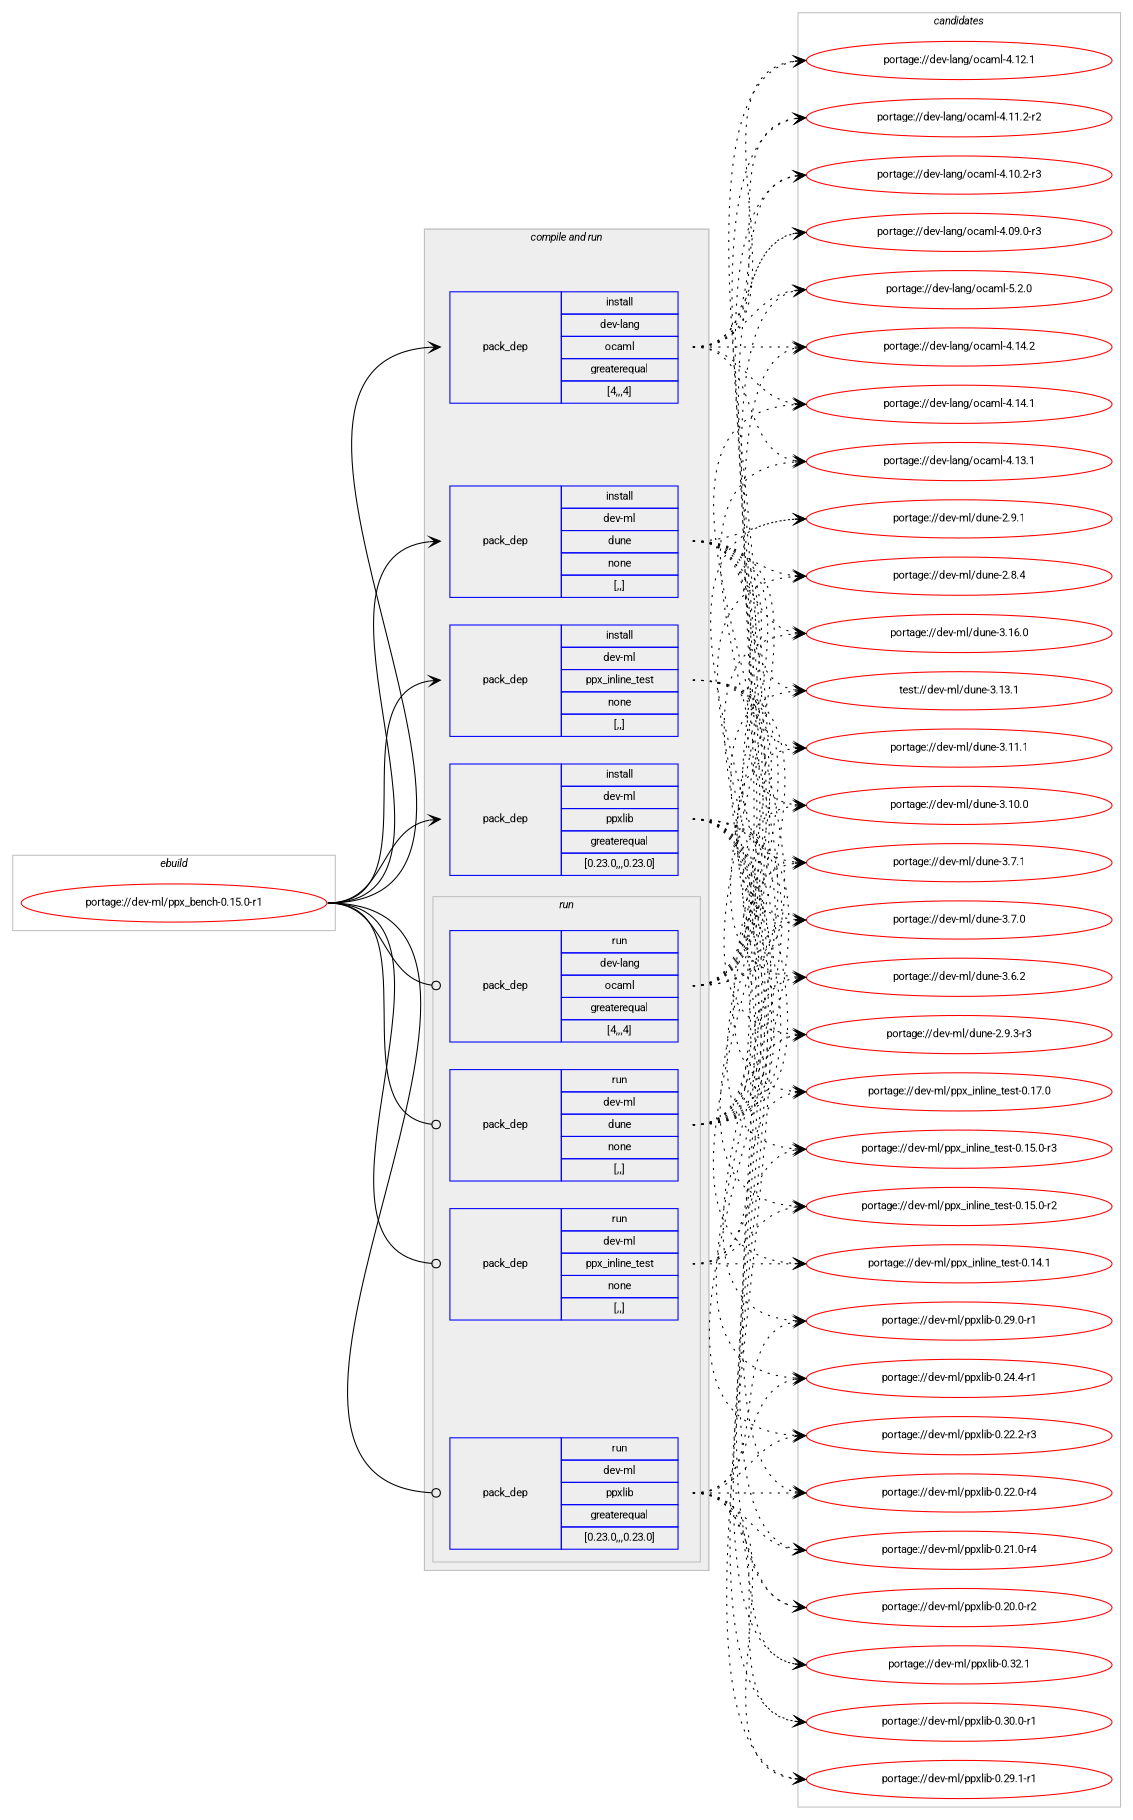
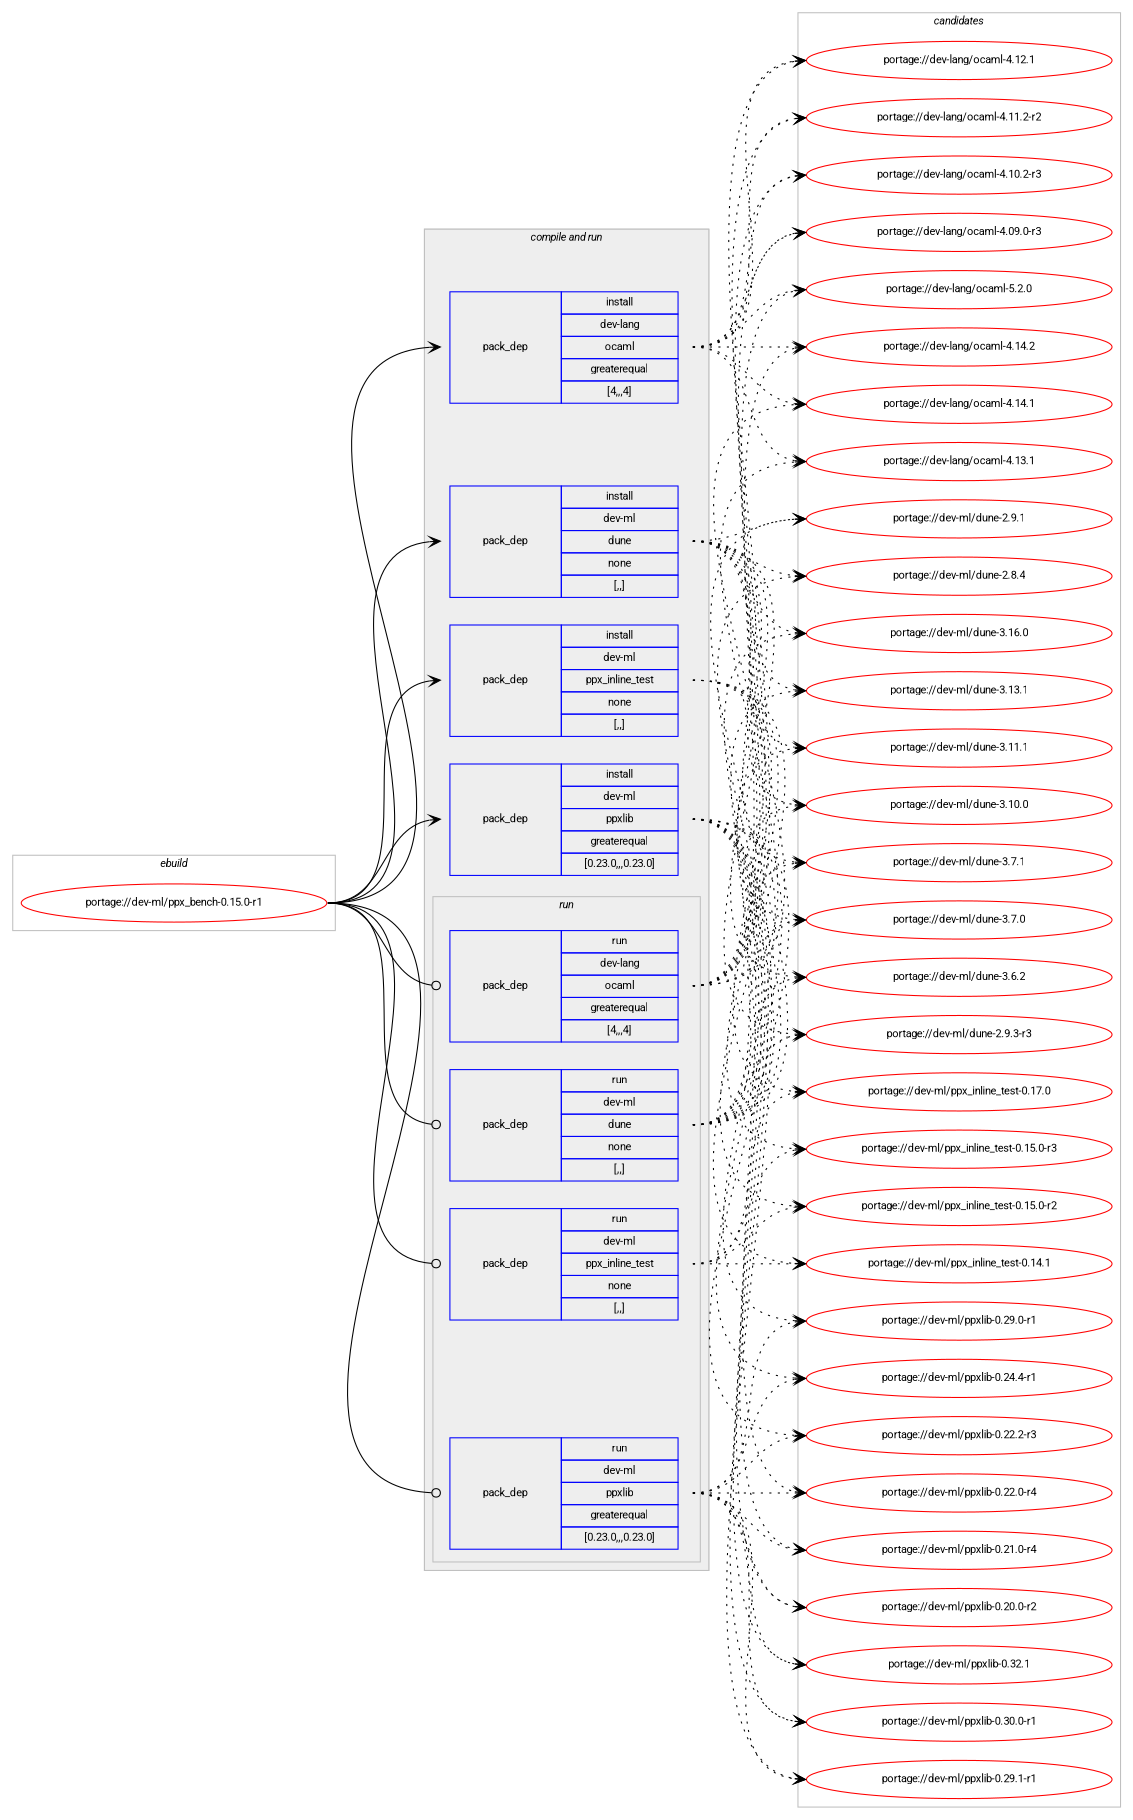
  digraph {
    compound=true
    concentrate=true
    fontname=Roboto
    fontsize=10
    newrank=true
    rankdir=LR
    ranksep=1.5
    node [color=red fontname=Roboto fontsize=10]
    edge [arrowhead=vee fontname=Roboto headport=w style=dotted tailport=e weight=100]
    n1 [label="portage://dev-ml/ppx_bench-0.15.0-r1" width=4]
    n2 [color=blue label=<<TABLE BORDER="0" CELLBORDER="1" CELLSPACING="0" CELLPADDING="4" WIDTH="220"><TR><TD ROWSPAN="6" CELLPADDING="30">pack_dep</TD></TR><TR><TD WIDTH="110">install</TD></TR><TR><TD>dev-lang</TD></TR><TR><TD>ocaml</TD></TR><TR><TD>greaterequal</TD></TR><TR><TD>[4,,,4]</TD></TR></TABLE>> shape=none]
    n3 [color=blue label=<<TABLE BORDER="0" CELLBORDER="1" CELLSPACING="0" CELLPADDING="4" WIDTH="220"><TR><TD ROWSPAN="6" CELLPADDING="30">pack_dep</TD></TR><TR><TD WIDTH="110">install</TD></TR><TR><TD>dev-ml</TD></TR><TR><TD>dune</TD></TR><TR><TD>none</TD></TR><TR><TD>[,,]</TD></TR></TABLE>> shape=none]
    n4 [color=blue label=<<TABLE BORDER="0" CELLBORDER="1" CELLSPACING="0" CELLPADDING="4" WIDTH="220"><TR><TD ROWSPAN="6" CELLPADDING="30">pack_dep</TD></TR><TR><TD WIDTH="110">install</TD></TR><TR><TD>dev-ml</TD></TR><TR><TD>ppx_inline_test</TD></TR><TR><TD>none</TD></TR><TR><TD>[,,]</TD></TR></TABLE>> shape=none]
    n5 [color=blue label=<<TABLE BORDER="0" CELLBORDER="1" CELLSPACING="0" CELLPADDING="4" WIDTH="220"><TR><TD ROWSPAN="6" CELLPADDING="30">pack_dep</TD></TR><TR><TD WIDTH="110">install</TD></TR><TR><TD>dev-ml</TD></TR><TR><TD>ppxlib</TD></TR><TR><TD>greaterequal</TD></TR><TR><TD>[0.23.0,,,0.23.0]</TD></TR></TABLE>> shape=none]
    n6 [color=blue label=<<TABLE BORDER="0" CELLBORDER="1" CELLSPACING="0" CELLPADDING="4" WIDTH="220"><TR><TD ROWSPAN="6" CELLPADDING="30">pack_dep</TD></TR><TR><TD WIDTH="110">run</TD></TR><TR><TD>dev-lang</TD></TR><TR><TD>ocaml</TD></TR><TR><TD>greaterequal</TD></TR><TR><TD>[4,,,4]</TD></TR></TABLE>> shape=none]
    n7 [color=blue label=<<TABLE BORDER="0" CELLBORDER="1" CELLSPACING="0" CELLPADDING="4" WIDTH="220"><TR><TD ROWSPAN="6" CELLPADDING="30">pack_dep</TD></TR><TR><TD WIDTH="110">run</TD></TR><TR><TD>dev-ml</TD></TR><TR><TD>dune</TD></TR><TR><TD>none</TD></TR><TR><TD>[,,]</TD></TR></TABLE>> shape=none]
    n8 [color=blue label=<<TABLE BORDER="0" CELLBORDER="1" CELLSPACING="0" CELLPADDING="4" WIDTH="220"><TR><TD ROWSPAN="6" CELLPADDING="30">pack_dep</TD></TR><TR><TD WIDTH="110">run</TD></TR><TR><TD>dev-ml</TD></TR><TR><TD>ppx_inline_test</TD></TR><TR><TD>none</TD></TR><TR><TD>[,,]</TD></TR></TABLE>> shape=none]
    n9 [color=blue label=<<TABLE BORDER="0" CELLBORDER="1" CELLSPACING="0" CELLPADDING="4" WIDTH="220"><TR><TD ROWSPAN="6" CELLPADDING="30">pack_dep</TD></TR><TR><TD WIDTH="110">run</TD></TR><TR><TD>dev-ml</TD></TR><TR><TD>ppxlib</TD></TR><TR><TD>greaterequal</TD></TR><TR><TD>[0.23.0,,,0.23.0]</TD></TR></TABLE>> shape=none]
    n10 [label="portage://dev-lang/ocaml-5.2.0" width=4]
    n11 [label="portage://dev-lang/ocaml-4.14.2" width=4]
    n12 [label="portage://dev-lang/ocaml-4.14.1" width=4]
    n13 [label="portage://dev-lang/ocaml-4.13.1" width=4]
    n14 [label="portage://dev-lang/ocaml-4.12.1" width=4]
    n15 [label="portage://dev-lang/ocaml-4.11.2-r2" width=4]
    n16 [label="portage://dev-lang/ocaml-4.10.2-r3" width=4]
    n17 [label="portage://dev-lang/ocaml-4.09.0-r3" width=4]
    n18 [label="portage://dev-ml/dune-3.16.0" width=4]
-   n19 [label="test://dev-ml/dune-3.13.1" width=4]
+   n19 [label="portage://dev-ml/dune-3.13.1" width=4]
    n20 [label="portage://dev-ml/dune-3.11.1" width=4]
    n21 [label="portage://dev-ml/dune-3.10.0" width=4]
    n22 [label="portage://dev-ml/dune-3.7.1" width=4]
    n23 [label="portage://dev-ml/dune-3.7.0" width=4]
    n24 [label="portage://dev-ml/dune-3.6.2" width=4]
    n25 [label="portage://dev-ml/dune-2.9.3-r3" width=4]
    n26 [label="portage://dev-ml/dune-2.9.1" width=4]
    n27 [label="portage://dev-ml/dune-2.8.4" width=4]
    n28 [label="portage://dev-ml/ppx_inline_test-0.17.0" width=4]
    n29 [label="portage://dev-ml/ppx_inline_test-0.15.0-r3" width=4]
    n30 [label="portage://dev-ml/ppx_inline_test-0.15.0-r2" width=4]
    n31 [label="portage://dev-ml/ppx_inline_test-0.14.1" width=4]
    n32 [label="portage://dev-ml/ppxlib-0.32.1" width=4]
    n33 [label="portage://dev-ml/ppxlib-0.30.0-r1" width=4]
    n34 [label="portage://dev-ml/ppxlib-0.29.1-r1" width=4]
    n35 [label="portage://dev-ml/ppxlib-0.29.0-r1" width=4]
    n36 [label="portage://dev-ml/ppxlib-0.24.4-r1" width=4]
    n37 [label="portage://dev-ml/ppxlib-0.22.2-r3" width=4]
    n38 [label="portage://dev-ml/ppxlib-0.22.0-r4" width=4]
    n39 [label="portage://dev-ml/ppxlib-0.21.0-r4" width=4]
    n40 [label="portage://dev-ml/ppxlib-0.20.0-r2" width=4]
    subgraph cluster_1 {
      color=gray
      label=<<i>ebuild</i>>
      n1
    }
    subgraph cluster_2 {
      color=gray
      label=<<i>dependencies</i>>
      subgraph cluster_3 {
        color=gray
        fillcolor="#eeeeee"
        label=<<i>compile</i>>
        style=filled
        subgraph sub_4 {
          color=gray
          fillcolor="#eeeeee"
          label=<<i>compile</i>>
          style=filled
          n2
        }
        subgraph sub_5 {
          color=gray
          fillcolor="#eeeeee"
          label=<<i>compile</i>>
          style=filled
          n3
        }
        subgraph sub_6 {
          color=gray
          fillcolor="#eeeeee"
          label=<<i>compile</i>>
          style=filled
          n4
        }
        subgraph sub_7 {
          color=gray
          fillcolor="#eeeeee"
          label=<<i>compile</i>>
          style=filled
          n5
        }
      }
      subgraph cluster_8 {
        color=gray
        fillcolor="#eeeeee"
        label=<<i>compile and run</i>>
        style=filled
      }
      subgraph cluster_9 {
        color=gray
        fillcolor="#eeeeee"
        label=<<i>run</i>>
        style=filled
        subgraph sub_10 {
          color=gray
          fillcolor="#eeeeee"
          label=<<i>run</i>>
          style=filled
          n6
        }
        subgraph sub_11 {
          color=gray
          fillcolor="#eeeeee"
          label=<<i>run</i>>
          style=filled
          n7
        }
        subgraph sub_12 {
          color=gray
          fillcolor="#eeeeee"
          label=<<i>run</i>>
          style=filled
          n8
        }
        subgraph sub_13 {
          color=gray
          fillcolor="#eeeeee"
          label=<<i>run</i>>
          style=filled
          n9
        }
      }
    }
    subgraph cluster_14 {
      color=gray
      label=<<i>candidates</i>>
      rank=same
      subgraph sub_15 {
        color=black
        label=<<i>candidates</i>>
        nodesep=1
        rank=same
        n10
        n11
        n12
        n13
        n14
        n15
        n16
        n17
      }
      subgraph sub_16 {
        color=black
        label=<<i>candidates</i>>
        nodesep=1
        rank=same
        n18
        n19
        n20
        n21
        n22
        n23
        n24
        n25
        n26
        n27
      }
      subgraph sub_17 {
        color=black
        label=<<i>candidates</i>>
        nodesep=1
        rank=same
        n28
        n29
        n30
        n31
      }
      subgraph sub_18 {
        color=black
        label=<<i>candidates</i>>
        nodesep=1
        rank=same
        n32
        n33
        n34
        n35
        n36
        n37
        n38
        n39
        n40
      }
      subgraph sub_19 {
        color=black
        label=<<i>candidates</i>>
        nodesep=1
        rank=same
        n10
        n11
        n12
        n13
        n14
        n15
        n16
        n17
      }
      subgraph sub_20 {
        color=black
        label=<<i>candidates</i>>
        nodesep=1
        rank=same
        n32
        n33
        n34
        n35
        n36
        n37
        n38
        n39
        n40
      }
      subgraph sub_21 {
        color=black
        label=<<i>candidates</i>>
        nodesep=1
        rank=same
        n18
        n19
        n20
        n21
        n22
        n23
        n24
        n25
        n26
        n27
      }
      subgraph sub_22 {
        color=black
        label=<<i>candidates</i>>
        nodesep=1
        rank=same
        n28
        n29
        n30
        n31
      }
    }
    n1 -> n2 [style=solid weight=20]
    n1 -> n3 [style=solid weight=20]
    n1 -> n4 [style=solid weight=20]
    n1 -> n5 [style=solid weight=20]
    n1 -> n6 [arrowhead=odot style=solid weight=20]
    n1 -> n7 [arrowhead=odot style=solid weight=20]
    n1 -> n8 [arrowhead=odot style=solid weight=20]
    n1 -> n9 [arrowhead=odot style=solid weight=20]
    n2 -> n10
    n2 -> n11
    n2 -> n12
    n2 -> n13
    n2 -> n14
    n2 -> n15
    n2 -> n16
    n2 -> n17
    n3 -> n18
    n3 -> n19
    n3 -> n20
    n3 -> n21
    n3 -> n22
    n3 -> n23
    n3 -> n24
    n3 -> n25
    n3 -> n26
    n3 -> n27
    n4 -> n28
    n4 -> n29
    n4 -> n30
    n4 -> n31
    n5 -> n32
    n5 -> n33
    n5 -> n34
    n5 -> n35
    n5 -> n36
    n5 -> n37
    n5 -> n38
    n5 -> n39
    n5 -> n40
    n6 -> n10
    n6 -> n11
    n6 -> n12
    n6 -> n13
    n6 -> n14
    n6 -> n15
    n6 -> n16
    n6 -> n17
    n7 -> n18
    n7 -> n19
    n7 -> n20
    n7 -> n21
    n7 -> n22
    n7 -> n23
    n7 -> n24
    n7 -> n25
    n7 -> n26
    n7 -> n27
    n8 -> n28
    n8 -> n29
    n8 -> n30
    n8 -> n31
    n9 -> n32
    n9 -> n33
    n9 -> n34
    n9 -> n35
    n9 -> n36
    n9 -> n37
    n9 -> n38
    n9 -> n39
    n9 -> n40
  }
